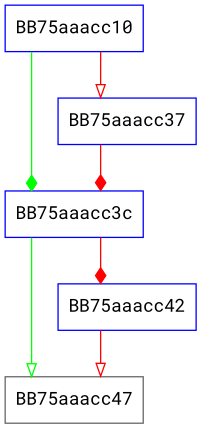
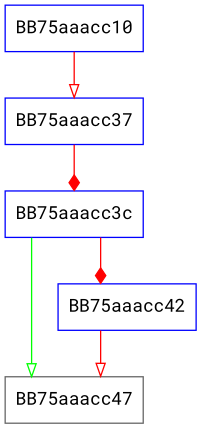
  digraph {
    fontname="Roboto Mono"
    splines=ortho
    node [color=blue fontname="Roboto Mono" shape=box]
    edge [arrowhead=diamond color=red fontname="Roboto Mono"]
    BB75aaacc10
    BB75aaacc3c
    BB75aaacc37
    BB75aaacc47 [color=gray40]
    BB75aaacc42
-   BB75aaacc10 -> BB75aaacc3c [color=green]
    BB75aaacc10 -> BB75aaacc37 [arrowhead=onormal]
    BB75aaacc3c -> BB75aaacc47 [arrowhead=onormal color=green]
    BB75aaacc3c -> BB75aaacc42
    BB75aaacc37 -> BB75aaacc3c
    BB75aaacc42 -> BB75aaacc47 [arrowhead=onormal]
  }
